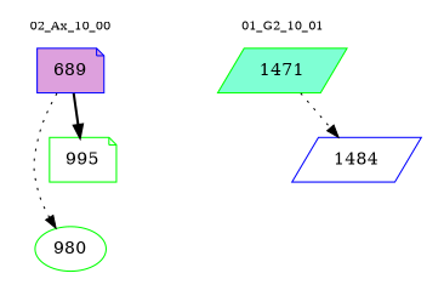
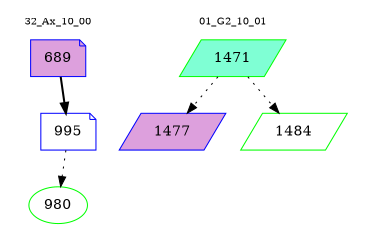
  digraph {
    node [color=blue fillcolor=white shape=parallelogram style=filled]
    edge [color=black style=dotted]
    n1 [fillcolor=plum label=689 shape=note]
    n2 [color=green label=980 shape=ellipse]
-   n3 [color=green label=995 shape=note]
+   n3 [label=995 shape=note]
    n4 [color=green fillcolor=aquamarine label=1471]
-   n6 [label=1484]
+   n5 [fillcolor=plum label=1477]
+   n6 [color=green label=1484]
    subgraph cluster_1 {
      color=white
      fontsize=10
-     label="02_Ax_10_00"
+     label="32_Ax_10_00"
      n1
      n2
      n3
    }
    subgraph cluster_2 {
      color=white
      fontsize=10
      label="01_G2_10_01"
      n4
+     n5
      n6
    }
-   n1 -> n2
+   n3 -> n2
    n1 -> n3 [style=bold]
+   n4 -> n5
    n4 -> n6
  }
